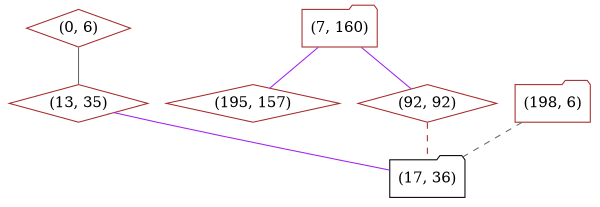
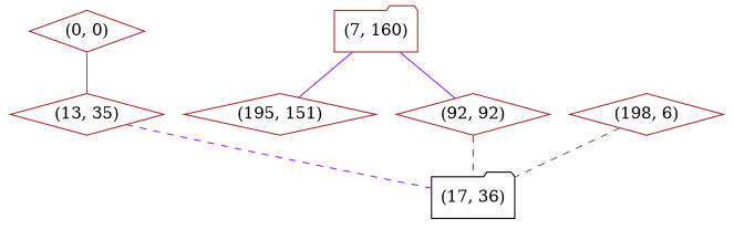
  graph {
    node [color=brown shape=diamond]
    edge [color=purple style=solid weight=1]
-   "(0, 0)" [label="(0, 6)"]
+   "(0, 0)"
    "(13, 35)"
    "(17, 36)" [color=black shape=folder]
    "(7, 160)" [shape=folder]
-   "(195, 151)" [label="(195, 157)"]
+   "(195, 151)"
    "(92, 92)"
-   "(198, 6)" [shape=folder]
+   "(198, 6)"
    "(0, 0)" -- "(13, 35)" [color=gray40 weight=4]
-   "(13, 35)" -- "(17, 36)"
+   "(13, 35)" -- "(17, 36)" [style=dashed]
    "(7, 160)" -- "(195, 151)"
    "(7, 160)" -- "(92, 92)"
    "(92, 92)" -- "(17, 36)" [color=brown style=dashed]
    "(198, 6)" -- "(17, 36)" [color=gray40 style=dashed]
  }
